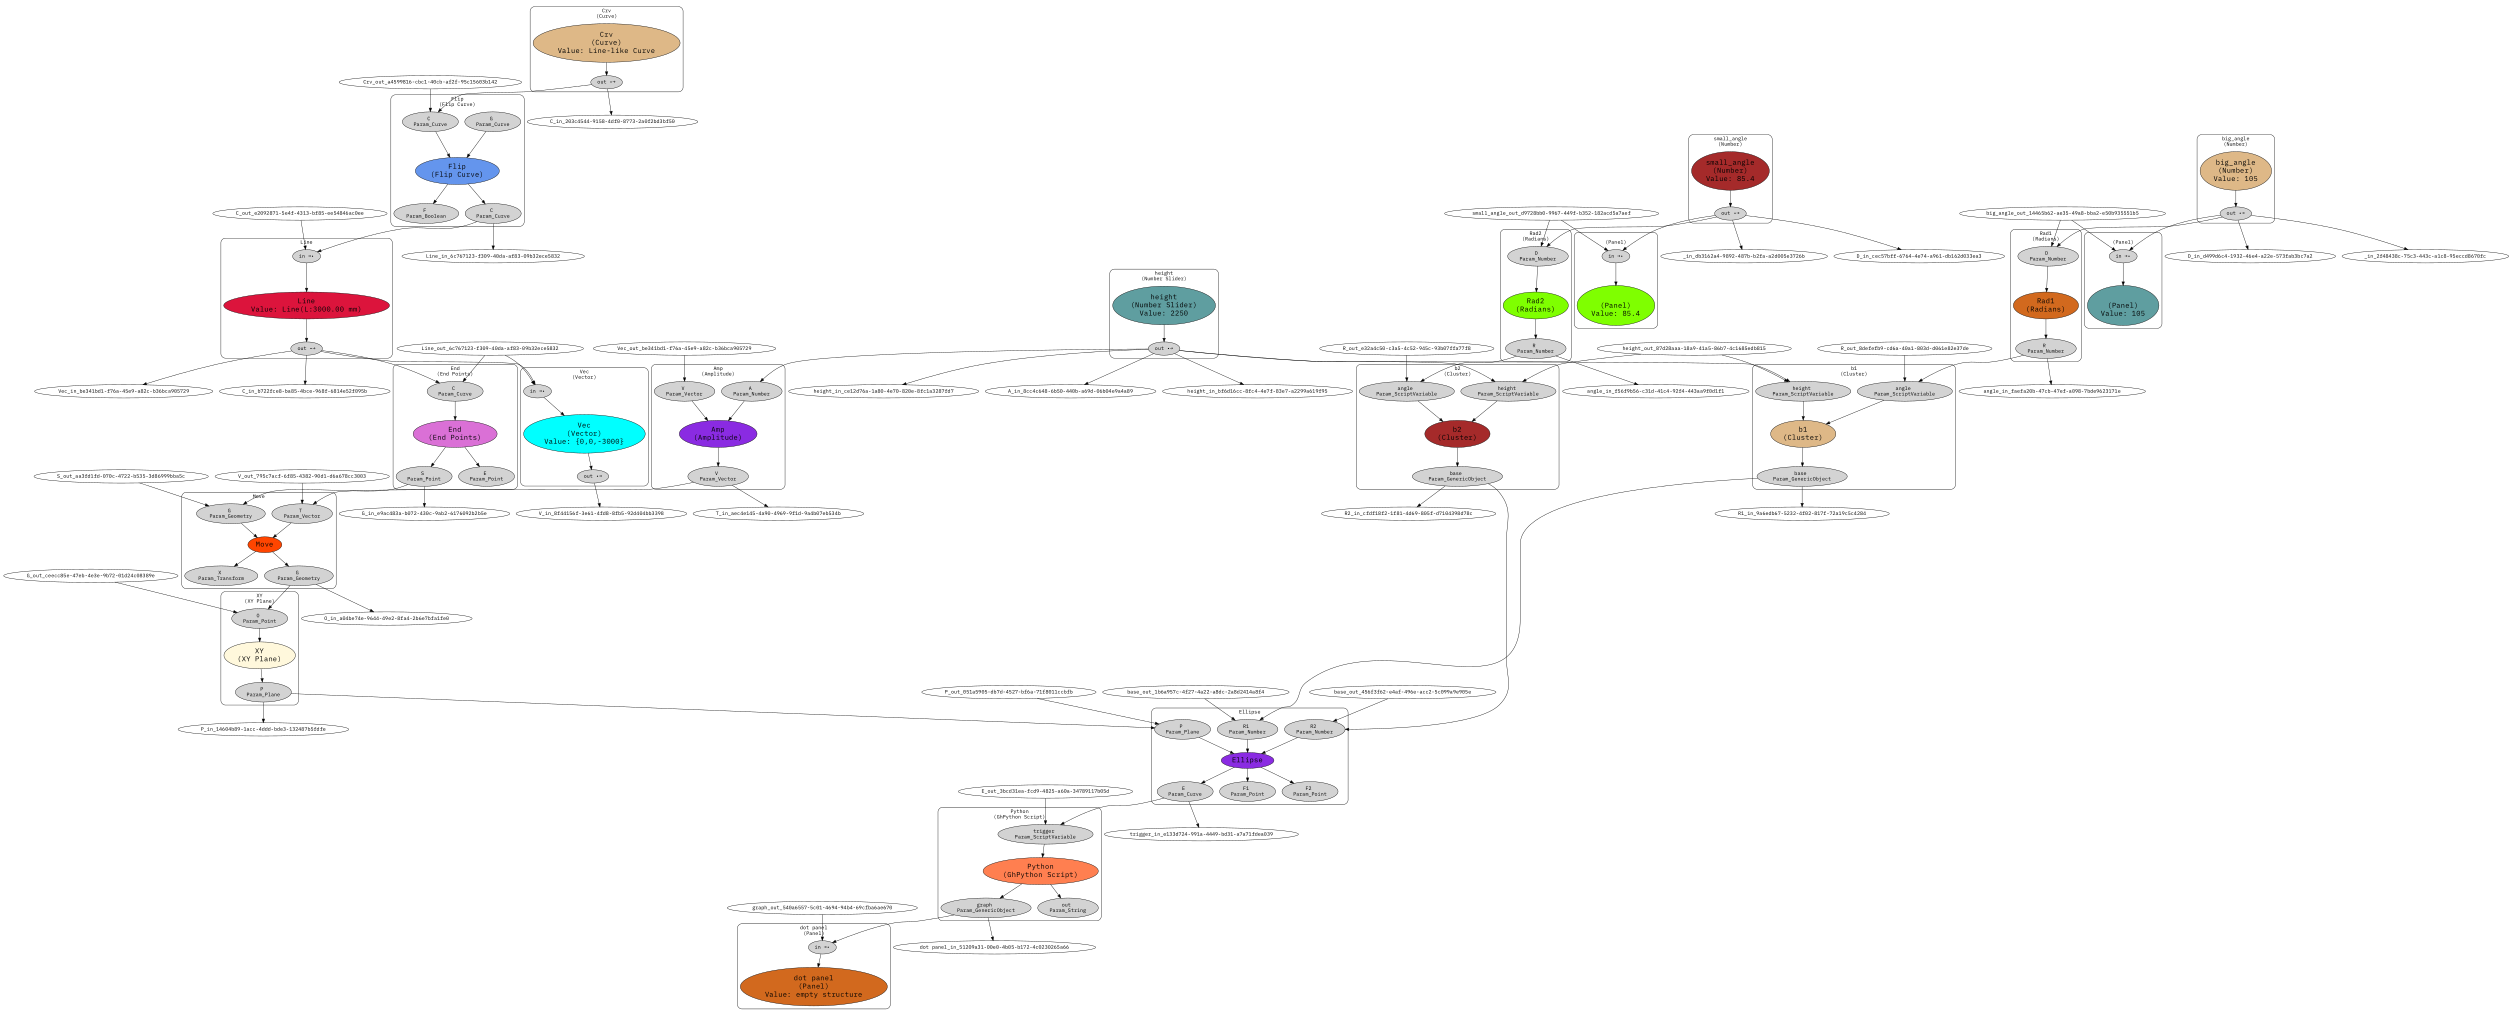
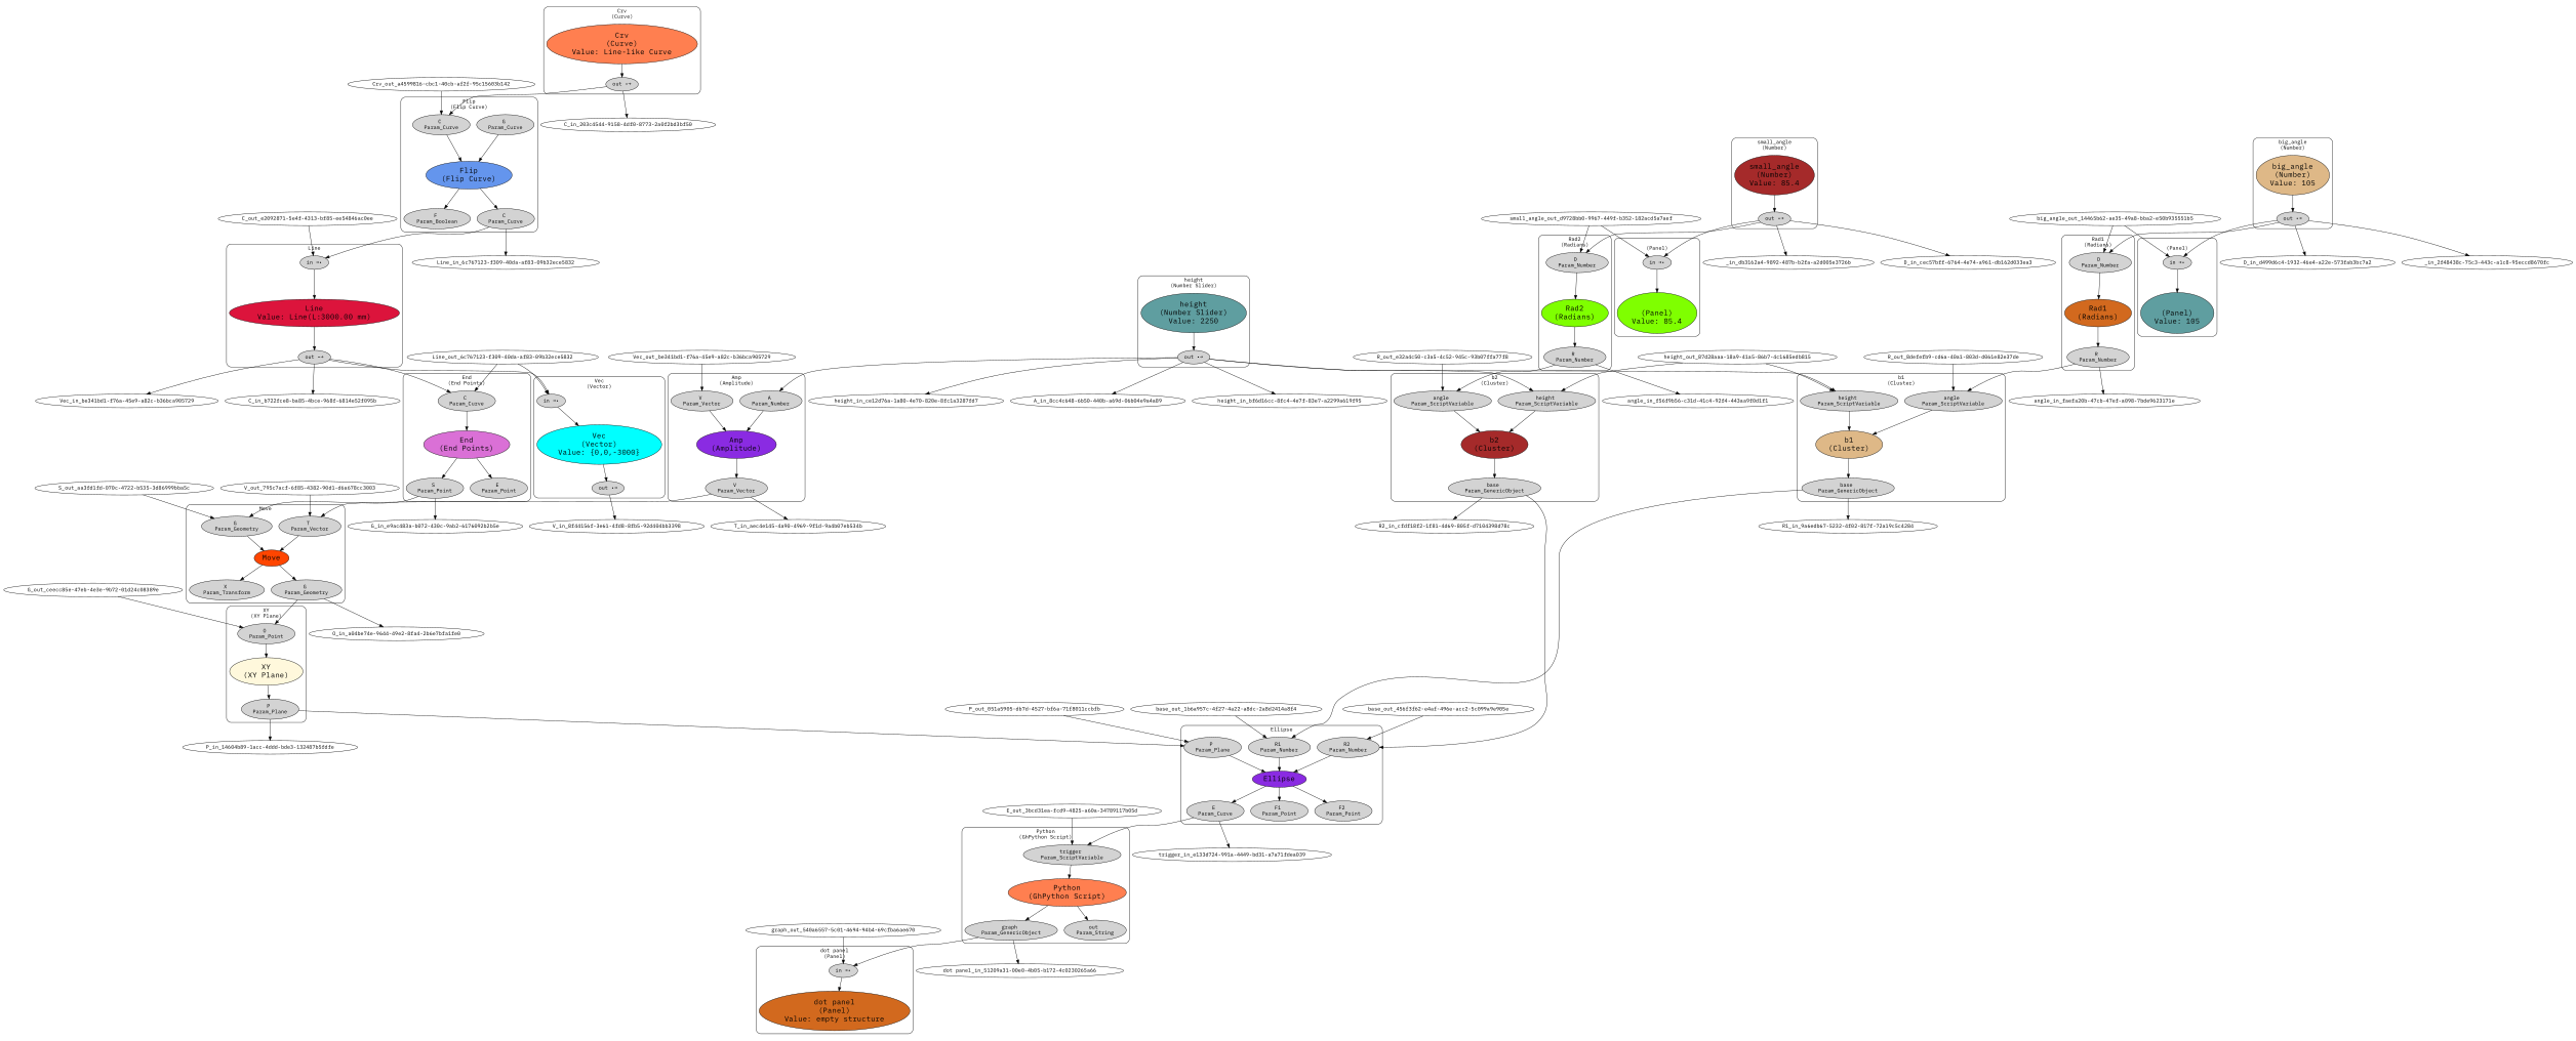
  digraph {
    fontname="IBM Plex Mono"
    rankdir=TB
    node [fontname="IBM Plex Mono" style=filled]
    edge [fontname="IBM Plex Mono"]
    n1 [fillcolor=blueviolet fontsize=20 label=Ellipse]
    n2 [label="E \nParam_Curve"]
    n3 [label="F1 \nParam_Point"]
    n4 [label="F2 \nParam_Point"]
    n5 [label="P \nParam_Plane"]
    n6 [label="R1 \nParam_Number"]
    n7 [label="R2 \nParam_Number"]
    n8 [fillcolor=brown fontsize=20 label="small_angle\n(Number)\nValue: 85.4"]
    n9 [label="out •→"]
    n10 [fillcolor=burlywood fontsize=20 label="big_angle\n(Number)\nValue: 105"]
    n11 [label="out •→"]
    n12 [fillcolor=cadetblue fontsize=20 label="height\n(Number Slider)\nValue: 2250"]
    n13 [label="out •→"]
    n14 [fillcolor=chartreuse fontsize=20 label="Rad2\n(Radians)"]
    n15 [label="R \nParam_Number"]
    n16 [label="D \nParam_Number"]
    n17 [fillcolor=chocolate fontsize=20 label="Rad1\n(Radians)"]
    n18 [label="R \nParam_Number"]
    n19 [label="D \nParam_Number"]
-   n20 [fillcolor=burlywood fontsize=20 label="Crv\n(Curve)\nValue: Line-like Curve"]
+   n20 [fillcolor=coral fontsize=20 label="Crv\n(Curve)\nValue: Line-like Curve"]
    n21 [label="out •→"]
    n22 [fillcolor=cornflowerblue fontsize=20 label="Flip\n(Flip Curve)"]
    n23 [label="C \nParam_Curve"]
    n24 [label="F \nParam_Boolean"]
    n25 [label="C \nParam_Curve"]
    n26 [label="G \nParam_Curve"]
    n27 [fillcolor=cornsilk fontsize=20 label="XY\n(XY Plane)"]
    n28 [label="P \nParam_Plane"]
    n29 [label="O \nParam_Point"]
    n30 [fillcolor=crimson fontsize=20 label="Line\nValue: Line(L:3000.00 mm)"]
    n31 [label="out •→"]
    n32 [label="in →•"]
    n33 [fillcolor=cyan fontsize=20 label="Vec\n(Vector)\nValue: {0,0,-3000}"]
    n34 [label="out •→"]
    n35 [label="in →•"]
    n36 [fillcolor=orangered fontsize=20 label=Move]
    n37 [label="G \nParam_Geometry"]
    n38 [label="X \nParam_Transform"]
    n39 [label="G \nParam_Geometry"]
    n40 [label="T \nParam_Vector"]
    n41 [fillcolor=orchid fontsize=20 label="End\n(End Points)"]
    n42 [label="S \nParam_Point"]
    n43 [label="E \nParam_Point"]
    n44 [label="C \nParam_Curve"]
    n45 [fillcolor=blueviolet fontsize=20 label="Amp\n(Amplitude)"]
    n46 [label="V \nParam_Vector"]
    n47 [label="V \nParam_Vector"]
    n48 [label="A \nParam_Number"]
    n49 [fillcolor=brown fontsize=20 label="b2\n(Cluster)"]
    n50 [label="base \nParam_GenericObject"]
    n51 [label="height \nParam_ScriptVariable"]
    n52 [label="angle \nParam_ScriptVariable"]
    n53 [fillcolor=burlywood fontsize=20 label="b1\n(Cluster)"]
    n54 [label="base \nParam_GenericObject"]
    n55 [label="height \nParam_ScriptVariable"]
    n56 [label="angle \nParam_ScriptVariable"]
    n57 [fillcolor=cadetblue fontsize=20 label="\n(Panel)\nValue: 105"]
    n58 [label="in →•"]
    n59 [fillcolor=chartreuse fontsize=20 label="\n(Panel)\nValue: 85.4"]
    n60 [label="in →•"]
    n61 [fillcolor=chocolate fontsize=20 label="dot panel\n(Panel)\nValue: empty structure"]
    n62 [label="in →•"]
    n63 [fillcolor=coral fontsize=20 label="Python\n(GhPython Script)"]
    n64 [label="out \nParam_String"]
    n65 [label="graph \nParam_GenericObject"]
    n66 [label="trigger \nParam_ScriptVariable"]
    "trigger_in_e133d724-991a-4449-bd31-a7a71fdea039" [style=""]
    "D_in_cec57bff-6764-4e74-a961-db162d033ea3" [style=""]
    "_in_db3162a4-9892-487b-b2fa-a2d005e3726b" [style=""]
    "D_in_d499d6c4-1932-46e4-a22e-573fab3bc7a2" [style=""]
    "_in_2f48438c-75c3-443c-a1c8-95eccd8670fc" [style=""]
    "A_in_8cc4c648-6b50-440b-a69d-06b04e9a4a89" [style=""]
    "height_in_bf6d16cc-8fc4-4e7f-83e7-a2299a619f95" [style=""]
    "height_in_ce12d76a-1a80-4e70-820e-8fc1a3287fd7" [style=""]
    "angle_in_f56f9b56-c31d-41c4-92f4-443aa9f0d1f1" [style=""]
    "angle_in_faefa20b-47cb-47ef-a098-7bde9623171e" [style=""]
    "C_in_203c4544-9158-4df0-8773-2a0f2bd3bf50" [style=""]
    "Line_in_6c767123-f309-40da-af83-09b32ece5832" [style=""]
    "P_in_14604b89-1acc-4ddd-bde3-132487b5fdfe" [style=""]
    "Vec_in_be341bd1-f76a-45e9-a82c-b36bca905729" [style=""]
    "C_in_b722fce8-ba85-4bce-968f-6814e52f095b" [style=""]
    "V_in_8f44156f-3e61-4fd8-8fb5-92d404bb3398" [style=""]
    "O_in_a04be74e-9644-49e2-8fa4-2b6e7bfa1fe0" [style=""]
    "G_in_e9ac483a-b072-430c-9ab2-6176092b2b5e" [style=""]
    "T_in_aec4e145-4a90-4969-9f1d-9a4b07eb534b" [style=""]
    "R2_in_cfdf18f2-1f81-4d69-805f-d7104398d78c" [style=""]
    "R1_in_9a6edb67-5232-4f02-817f-72a19c5c4284" [style=""]
    "dot panel_in_51209a31-00e0-4b05-b172-4c0230265a66" [style=""]
    "P_out_051a5905-db7d-4527-bf6a-71f8011ccbfb" [style=""]
    n90 [label="base_out_1b6a957c-4f27-4a22-a8dc-2a8d2414a8f4" style=""]
    "base_out_456f3f62-e4af-496e-acc2-5c099a9e905e" [style=""]
    "small_angle_out_d9728bb0-9967-449f-b352-182acd5a7aef" [style=""]
    "big_angle_out_14465b62-ae35-49a8-bba2-e50b935551b5" [style=""]
    "Crv_out_a4599816-cbc1-40cb-af2f-95c15603b142" [style=""]
    "G_out_ceecc85e-47eb-4e3e-9b72-01d24c08389e" [style=""]
    "C_out_e2092871-5e4f-4313-bf85-ee54846ac0ee" [style=""]
    "Line_out_6c767123-f309-40da-af83-09b32ece5832" [style=""]
    "S_out_aa3fd1fd-070c-4722-b535-3d86999bba5c" [style=""]
    "V_out_795c7acf-6f85-4382-90d1-d6a678cc3003" [style=""]
    "Vec_out_be341bd1-f76a-45e9-a82c-b36bca905729" [style=""]
    "height_out_87d28aaa-18a9-41a5-86b7-4c1685edb815" [style=""]
    "R_out_e32a4c50-c3a5-4c52-945c-93b07ffa77f8" [style=""]
    "R_out_8defefb9-cd6a-40a1-803d-d061e82e37de" [style=""]
    "graph_out_540a6557-5c01-4694-94b4-69cfba6ae670" [style=""]
    "E_out_3bcd31ea-fcd9-4825-a60a-34789117b05d" [style=""]
    subgraph cluster_1 {
      label=Ellipse
      nodesep=0.05
      style=rounded
      n1
      n2
      n3
      n4
      n5
      n6
      n7
    }
    subgraph cluster_2 {
      label="small_angle\n(Number)"
      nodesep=0.05
      style=rounded
      n8
      n9
    }
    subgraph cluster_3 {
      label="big_angle\n(Number)"
      nodesep=0.05
      style=rounded
      n10
      n11
    }
    subgraph cluster_4 {
      label="height\n(Number Slider)"
      nodesep=0.05
      style=rounded
      n12
      n13
    }
    subgraph cluster_5 {
      label="Rad2\n(Radians)"
      nodesep=0.05
      style=rounded
      n14
      n15
      n16
    }
    subgraph cluster_6 {
      label="Rad1\n(Radians)"
      nodesep=0.05
      style=rounded
      n17
      n18
      n19
    }
    subgraph cluster_7 {
      label="Crv\n(Curve)"
      nodesep=0.05
      style=rounded
      n20
      n21
    }
    subgraph cluster_8 {
      label="Flip\n(Flip Curve)"
      nodesep=0.05
      style=rounded
      n22
      n23
      n24
      n25
      n26
    }
    subgraph cluster_9 {
      label="XY\n(XY Plane)"
      nodesep=0.05
      style=rounded
      n27
      n28
      n29
    }
    subgraph cluster_10 {
      label=Line
      nodesep=0.05
      style=rounded
      n30
      n31
      n32
    }
    subgraph cluster_11 {
      label="Vec\n(Vector)"
      nodesep=0.05
      style=rounded
      n33
      n34
      n35
    }
    subgraph cluster_12 {
      label=Move
      nodesep=0.05
      style=rounded
      n36
      n37
      n38
      n39
      n40
    }
    subgraph cluster_13 {
      label="End\n(End Points)"
      nodesep=0.05
      style=rounded
      n41
      n42
      n43
      n44
    }
    subgraph cluster_14 {
      label="Amp\n(Amplitude)"
      nodesep=0.05
      style=rounded
      n45
      n46
      n47
      n48
    }
    subgraph cluster_15 {
      label="b2\n(Cluster)"
      nodesep=0.05
      style=rounded
      n49
      n50
      n51
      n52
    }
    subgraph cluster_16 {
      label="b1\n(Cluster)"
      nodesep=0.05
      style=rounded
      n53
      n54
      n55
      n56
    }
    subgraph cluster_17 {
      label="\n(Panel)"
      nodesep=0.05
      style=rounded
      n57
      n58
    }
    subgraph cluster_18 {
      label="\n(Panel)"
      nodesep=0.05
      style=rounded
      n59
      n60
    }
    subgraph cluster_19 {
      label="dot panel\n(Panel)"
      nodesep=0.05
      style=rounded
      n61
      n62
    }
    subgraph cluster_20 {
      label="Python\n(GhPython Script)"
      nodesep=0.05
      style=rounded
      n63
      n64
      n65
      n66
    }
    n1 -> n2
    n1 -> n3
    n1 -> n4
    n2 -> n66
    n2 -> "trigger_in_e133d724-991a-4449-bd31-a7a71fdea039"
    n5 -> n1
    n6 -> n1
    n7 -> n1
    n8 -> n9
    n9 -> n16
    n9 -> n60
    n9 -> "D_in_cec57bff-6764-4e74-a961-db162d033ea3"
    n9 -> "_in_db3162a4-9892-487b-b2fa-a2d005e3726b"
    n10 -> n11
    n11 -> n19
    n11 -> n58
    n11 -> "D_in_d499d6c4-1932-46e4-a22e-573fab3bc7a2"
    n11 -> "_in_2f48438c-75c3-443c-a1c8-95eccd8670fc"
    n12 -> n13
    n13 -> n48
    n13 -> n51
    n13 -> n55
    n13 -> "A_in_8cc4c648-6b50-440b-a69d-06b04e9a4a89"
    n13 -> "height_in_bf6d16cc-8fc4-4e7f-83e7-a2299a619f95"
    n13 -> "height_in_ce12d76a-1a80-4e70-820e-8fc1a3287fd7"
    n14 -> n15
    n15 -> n52
    n15 -> "angle_in_f56f9b56-c31d-41c4-92f4-443aa9f0d1f1"
    n16 -> n14
    n17 -> n18
    n18 -> n56
    n18 -> "angle_in_faefa20b-47cb-47ef-a098-7bde9623171e"
    n19 -> n17
    n20 -> n21
    n21 -> n25
    n21 -> "C_in_203c4544-9158-4df0-8773-2a0f2bd3bf50"
    n22 -> n23
    n22 -> n24
    n23 -> n32
    n23 -> "Line_in_6c767123-f309-40da-af83-09b32ece5832"
    n25 -> n22
    n26 -> n22
    n27 -> n28
    n28 -> n5
    n28 -> "P_in_14604b89-1acc-4ddd-bde3-132487b5fdfe"
    n29 -> n27
    n30 -> n31
    n31 -> n35
    n31 -> n44
    n31 -> "Vec_in_be341bd1-f76a-45e9-a82c-b36bca905729"
    n31 -> "C_in_b722fce8-ba85-4bce-968f-6814e52f095b"
    n32 -> n30
    n33 -> n34
    n34 -> "V_in_8f44156f-3e61-4fd8-8fb5-92d404bb3398"
    n35 -> n33
    n36 -> n37
    n36 -> n38
    n37 -> n29
    n37 -> "O_in_a04be74e-9644-49e2-8fa4-2b6e7bfa1fe0"
    n39 -> n36
    n40 -> n36
    n41 -> n42
    n41 -> n43
    n42 -> n39
    n42 -> "G_in_e9ac483a-b072-430c-9ab2-6176092b2b5e"
    n44 -> n41
    n45 -> n46
    n46 -> n40
    n46 -> "T_in_aec4e145-4a90-4969-9f1d-9a4b07eb534b"
    n47 -> n45
    n48 -> n45
    n49 -> n50
    n50 -> n7
    n50 -> "R2_in_cfdf18f2-1f81-4d69-805f-d7104398d78c"
    n51 -> n49
    n52 -> n49
    n53 -> n54
    n54 -> n6
    n54 -> "R1_in_9a6edb67-5232-4f02-817f-72a19c5c4284"
    n55 -> n53
    n56 -> n53
    n58 -> n57
    n60 -> n59
    n62 -> n61
    n63 -> n64
    n63 -> n65
    n65 -> n62
    n65 -> "dot panel_in_51209a31-00e0-4b05-b172-4c0230265a66"
    n66 -> n63
    "P_out_051a5905-db7d-4527-bf6a-71f8011ccbfb" -> n5
    n90 -> n6
    "base_out_456f3f62-e4af-496e-acc2-5c099a9e905e" -> n7
    "small_angle_out_d9728bb0-9967-449f-b352-182acd5a7aef" -> n16
    "small_angle_out_d9728bb0-9967-449f-b352-182acd5a7aef" -> n60
    "big_angle_out_14465b62-ae35-49a8-bba2-e50b935551b5" -> n19
    "big_angle_out_14465b62-ae35-49a8-bba2-e50b935551b5" -> n58
    "Crv_out_a4599816-cbc1-40cb-af2f-95c15603b142" -> n25
    "G_out_ceecc85e-47eb-4e3e-9b72-01d24c08389e" -> n29
    "C_out_e2092871-5e4f-4313-bf85-ee54846ac0ee" -> n32
    "Line_out_6c767123-f309-40da-af83-09b32ece5832" -> n35
    "Line_out_6c767123-f309-40da-af83-09b32ece5832" -> n44
    "S_out_aa3fd1fd-070c-4722-b535-3d86999bba5c" -> n39
    "V_out_795c7acf-6f85-4382-90d1-d6a678cc3003" -> n40
    "Vec_out_be341bd1-f76a-45e9-a82c-b36bca905729" -> n47
    "height_out_87d28aaa-18a9-41a5-86b7-4c1685edb815" -> n51
    "height_out_87d28aaa-18a9-41a5-86b7-4c1685edb815" -> n55
    "R_out_e32a4c50-c3a5-4c52-945c-93b07ffa77f8" -> n52
    "R_out_8defefb9-cd6a-40a1-803d-d061e82e37de" -> n56
    "graph_out_540a6557-5c01-4694-94b4-69cfba6ae670" -> n62
    "E_out_3bcd31ea-fcd9-4825-a60a-34789117b05d" -> n66
  }
